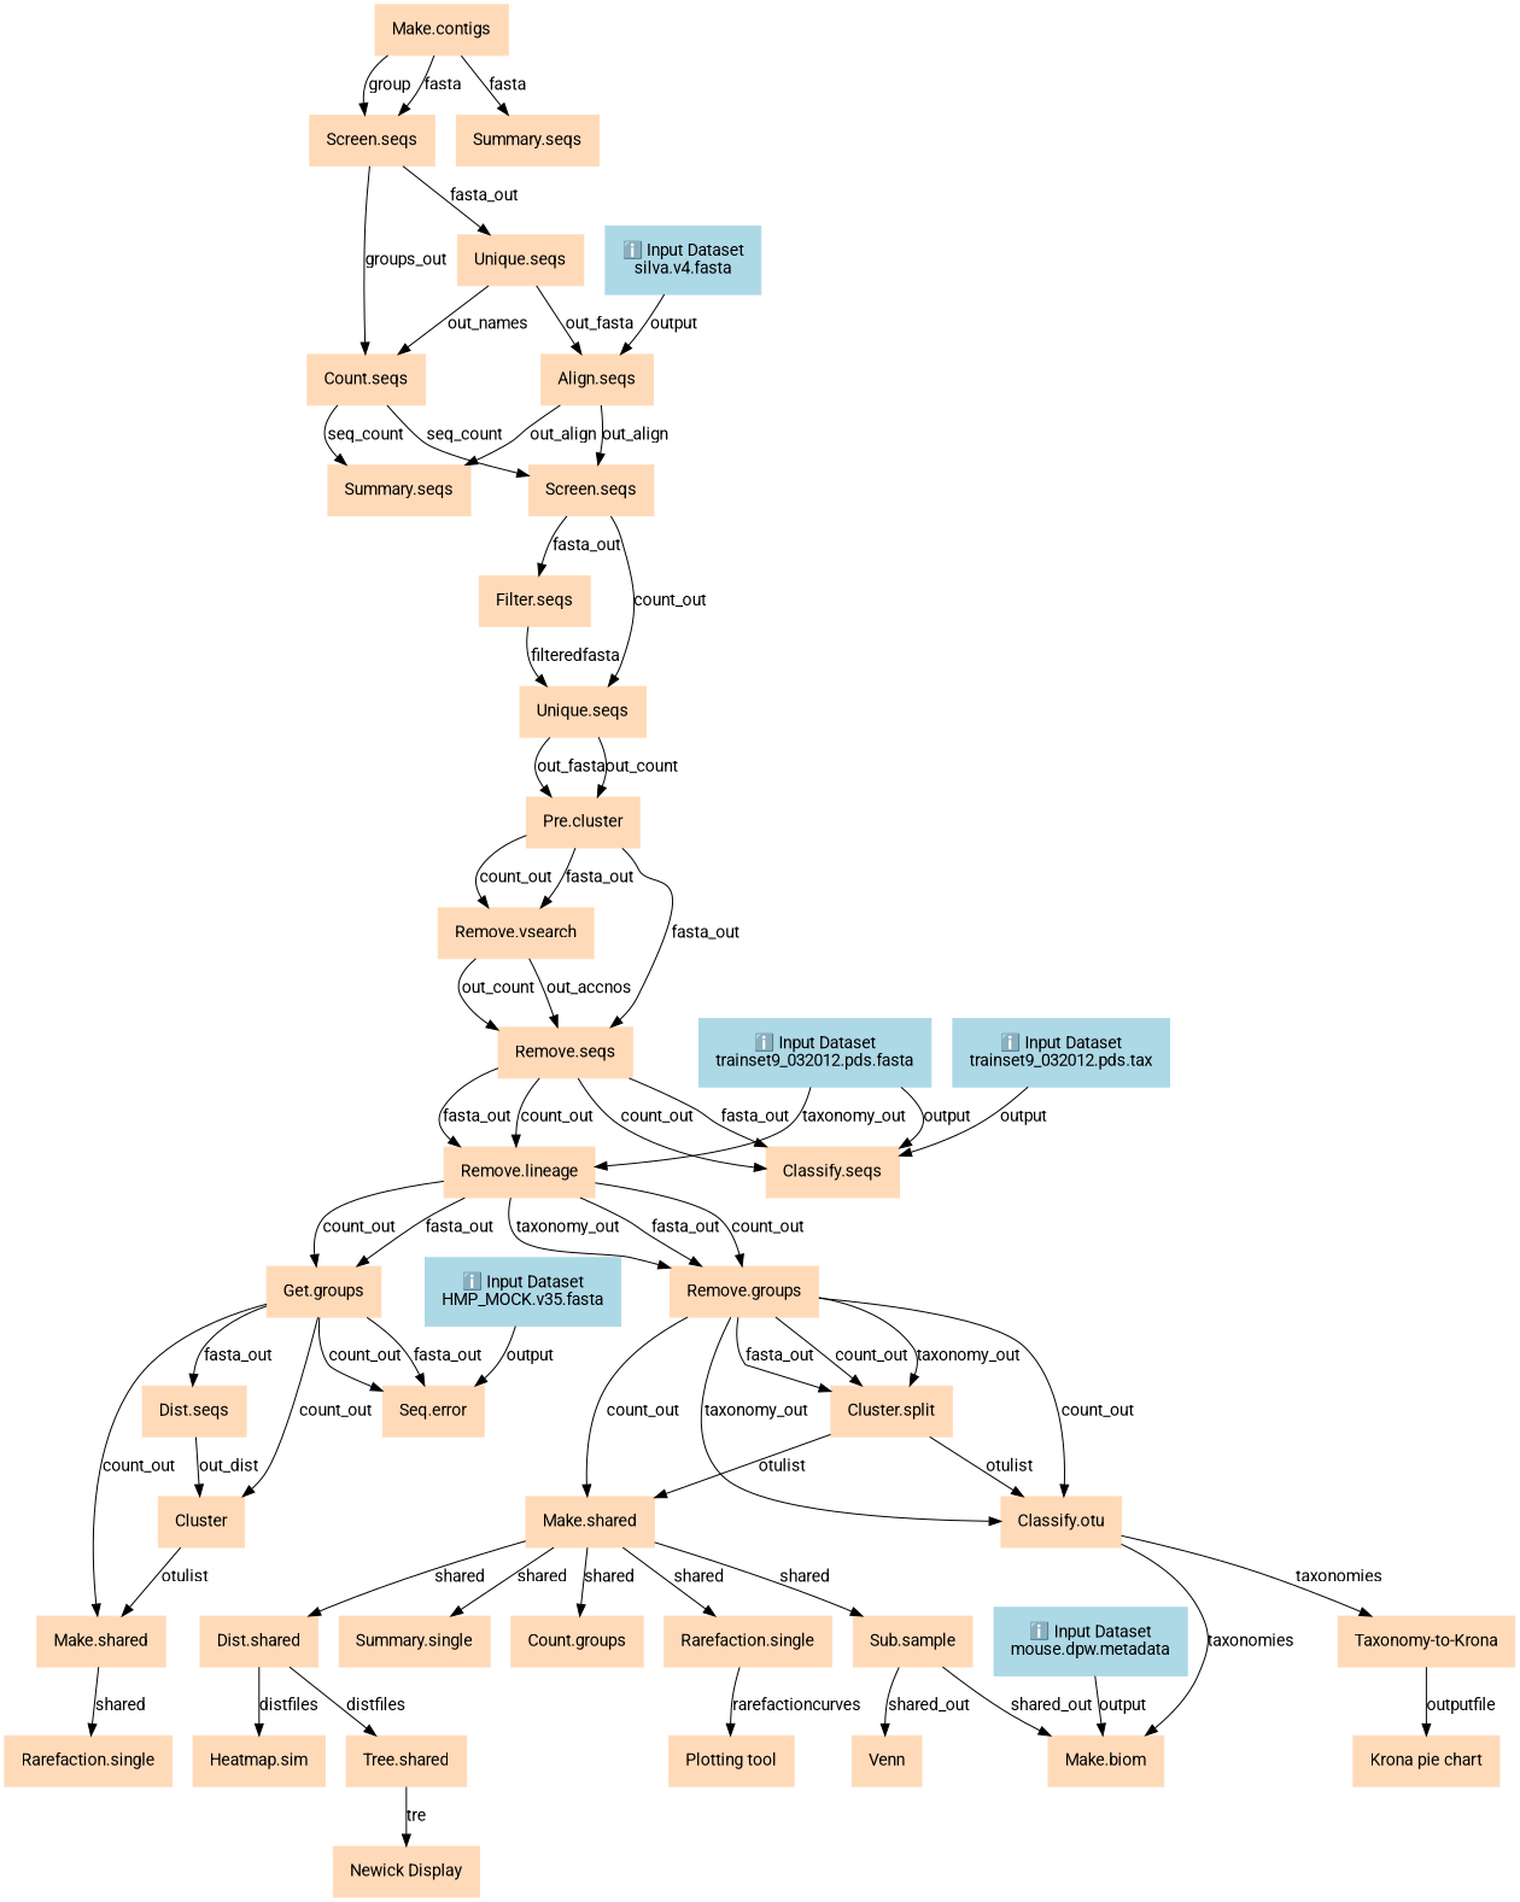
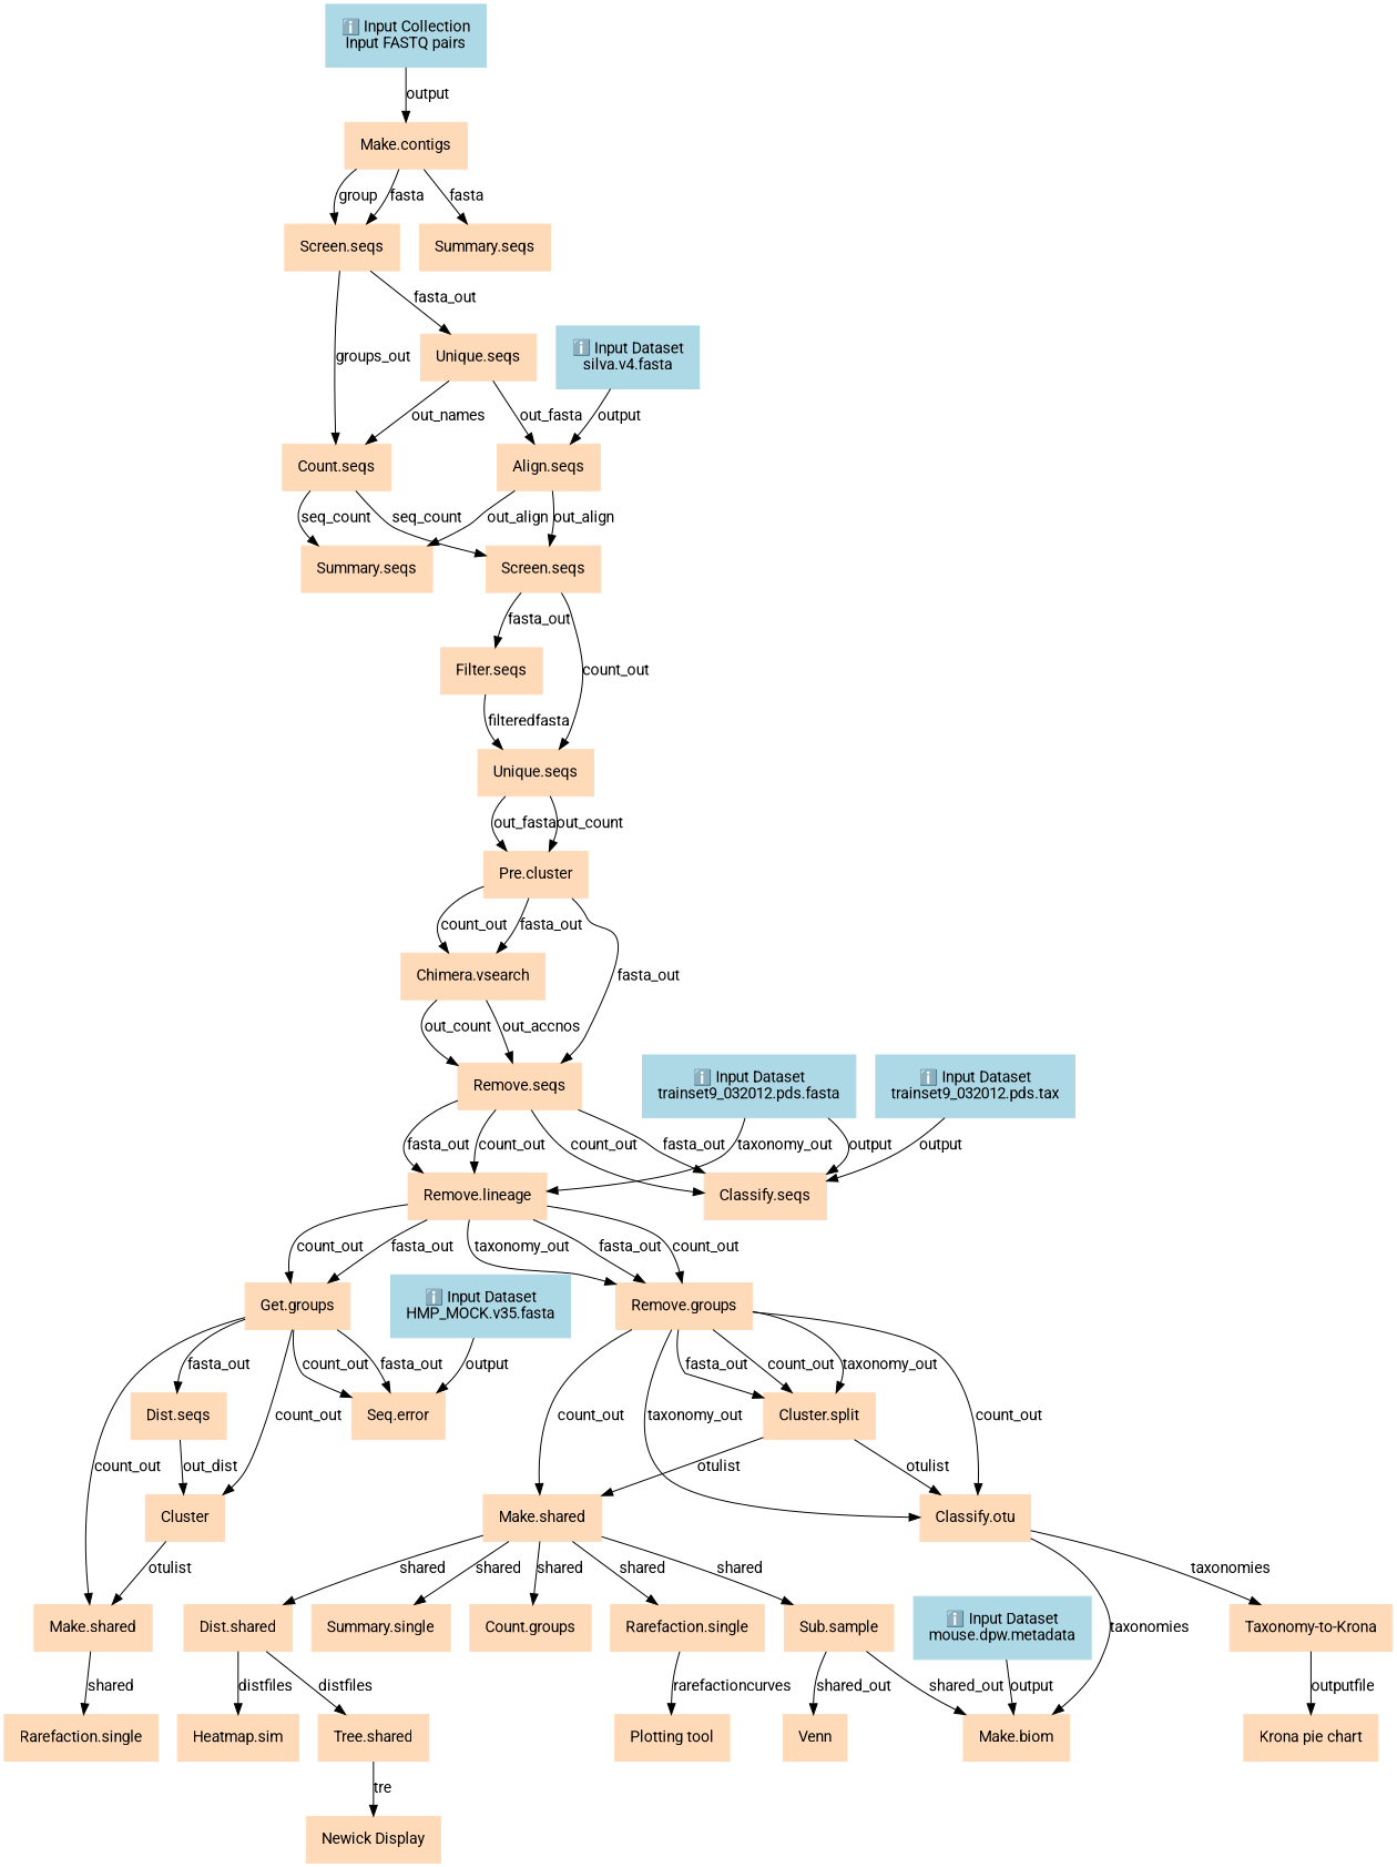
  digraph {
    fontname=Roboto
    node [color=peachpuff fontname=Roboto margin="0.2,0.2" shape=box style=filled]
    edge [fontname=Roboto]
+   n1 [color=lightblue label="ℹ️ Input Collection\nInput FASTQ pairs"]
    n2 [label="Make.contigs"]
    n3 [label="Screen.seqs"]
    n4 [label="Summary.seqs"]
    n5 [color=lightblue label="ℹ️ Input Dataset\nsilva.v4.fasta"]
    n6 [label="Align.seqs"]
    n7 [label="Summary.seqs"]
    n8 [label="Screen.seqs"]
    n9 [label="Count.seqs"]
    n10 [label="Filter.seqs"]
    n11 [label="Unique.seqs"]
    n12 [label="Unique.seqs"]
    n13 [label="Pre.cluster"]
-   n14 [label="Remove.vsearch"]
+   n14 [label="Chimera.vsearch"]
    n15 [label="Remove.seqs"]
    n16 [label="Classify.seqs"]
    n17 [label="Remove.lineage"]
    n18 [label="Get.groups"]
    n19 [label="Remove.groups"]
    n20 [color=lightblue label="ℹ️ Input Dataset\ntrainset9_032012.pds.fasta"]
    n21 [color=lightblue label="ℹ️ Input Dataset\ntrainset9_032012.pds.tax"]
    n22 [label="Seq.error"]
    n23 [label="Dist.seqs"]
    n24 [label=Cluster]
    n25 [label="Make.shared"]
    n26 [label="Cluster.split"]
    n27 [label="Make.shared"]
    n28 [label="Classify.otu"]
    n29 [label="Rarefaction.single"]
    n30 [label="Summary.single"]
    n31 [label="Count.groups"]
    n32 [label="Dist.shared"]
    n33 [label="Rarefaction.single"]
    n34 [label="Sub.sample"]
    n35 [label="Taxonomy-to-Krona"]
    n36 [label="Make.biom"]
    n37 [color=lightblue label="ℹ️ Input Dataset\nHMP_MOCK.v35.fasta"]
    n38 [label="Tree.shared"]
    n39 [label="Heatmap.sim"]
    n40 [label="Plotting tool"]
    n41 [label=Venn]
    n42 [label="Krona pie chart"]
    n43 [label="Newick Display"]
    n44 [color=lightblue label="ℹ️ Input Dataset\nmouse.dpw.metadata"]
+   n1 -> n2 [label=output]
    n2 -> n3 [label=fasta]
    n2 -> n3 [label=group]
    n2 -> n4 [label=fasta]
    n3 -> n9 [label=groups_out]
    n3 -> n12 [label=fasta_out]
    n5 -> n6 [label=output]
    n6 -> n7 [label=out_align]
    n6 -> n8 [label=out_align]
    n8 -> n10 [label=fasta_out]
    n8 -> n11 [label=count_out]
    n9 -> n7 [label=seq_count]
    n9 -> n8 [label=seq_count]
    n10 -> n11 [label=filteredfasta]
    n11 -> n13 [label=out_fasta]
    n11 -> n13 [label=out_count]
    n12 -> n6 [label=out_fasta]
    n12 -> n9 [label=out_names]
    n13 -> n14 [label=fasta_out]
    n13 -> n14 [label=count_out]
    n13 -> n15 [label=fasta_out]
    n14 -> n15 [label=out_accnos]
    n14 -> n15 [label=out_count]
    n15 -> n16 [label=count_out]
    n15 -> n16 [label=fasta_out]
    n15 -> n17 [label=count_out]
    n15 -> n17 [label=fasta_out]
    n17 -> n18 [label=fasta_out]
    n17 -> n18 [label=count_out]
    n17 -> n19 [label=fasta_out]
    n17 -> n19 [label=count_out]
    n17 -> n19 [label=taxonomy_out]
    n18 -> n22 [label=count_out]
    n18 -> n22 [label=fasta_out]
    n18 -> n23 [label=fasta_out]
    n18 -> n24 [label=count_out]
    n18 -> n25 [label=count_out]
    n19 -> n26 [label=fasta_out]
    n19 -> n26 [label=count_out]
    n19 -> n26 [label=taxonomy_out]
    n19 -> n27 [label=count_out]
    n19 -> n28 [label=count_out]
    n19 -> n28 [label=taxonomy_out]
    n20 -> n16 [label=output]
    n20 -> n17 [label=taxonomy_out]
    n21 -> n16 [label=output]
    n23 -> n24 [label=out_dist]
    n24 -> n25 [label=otulist]
    n25 -> n29 [label=shared]
    n26 -> n27 [label=otulist]
    n26 -> n28 [label=otulist]
    n27 -> n30 [label=shared]
    n27 -> n31 [label=shared]
    n27 -> n32 [label=shared]
    n27 -> n33 [label=shared]
    n27 -> n34 [label=shared]
    n28 -> n35 [label=taxonomies]
    n28 -> n36 [label=taxonomies]
    n32 -> n38 [label=distfiles]
    n32 -> n39 [label=distfiles]
    n33 -> n40 [label=rarefactioncurves]
    n34 -> n36 [label=shared_out]
    n34 -> n41 [label=shared_out]
    n35 -> n42 [label=outputfile]
    n37 -> n22 [label=output]
    n38 -> n43 [label=tre]
    n44 -> n36 [label=output]
  }
